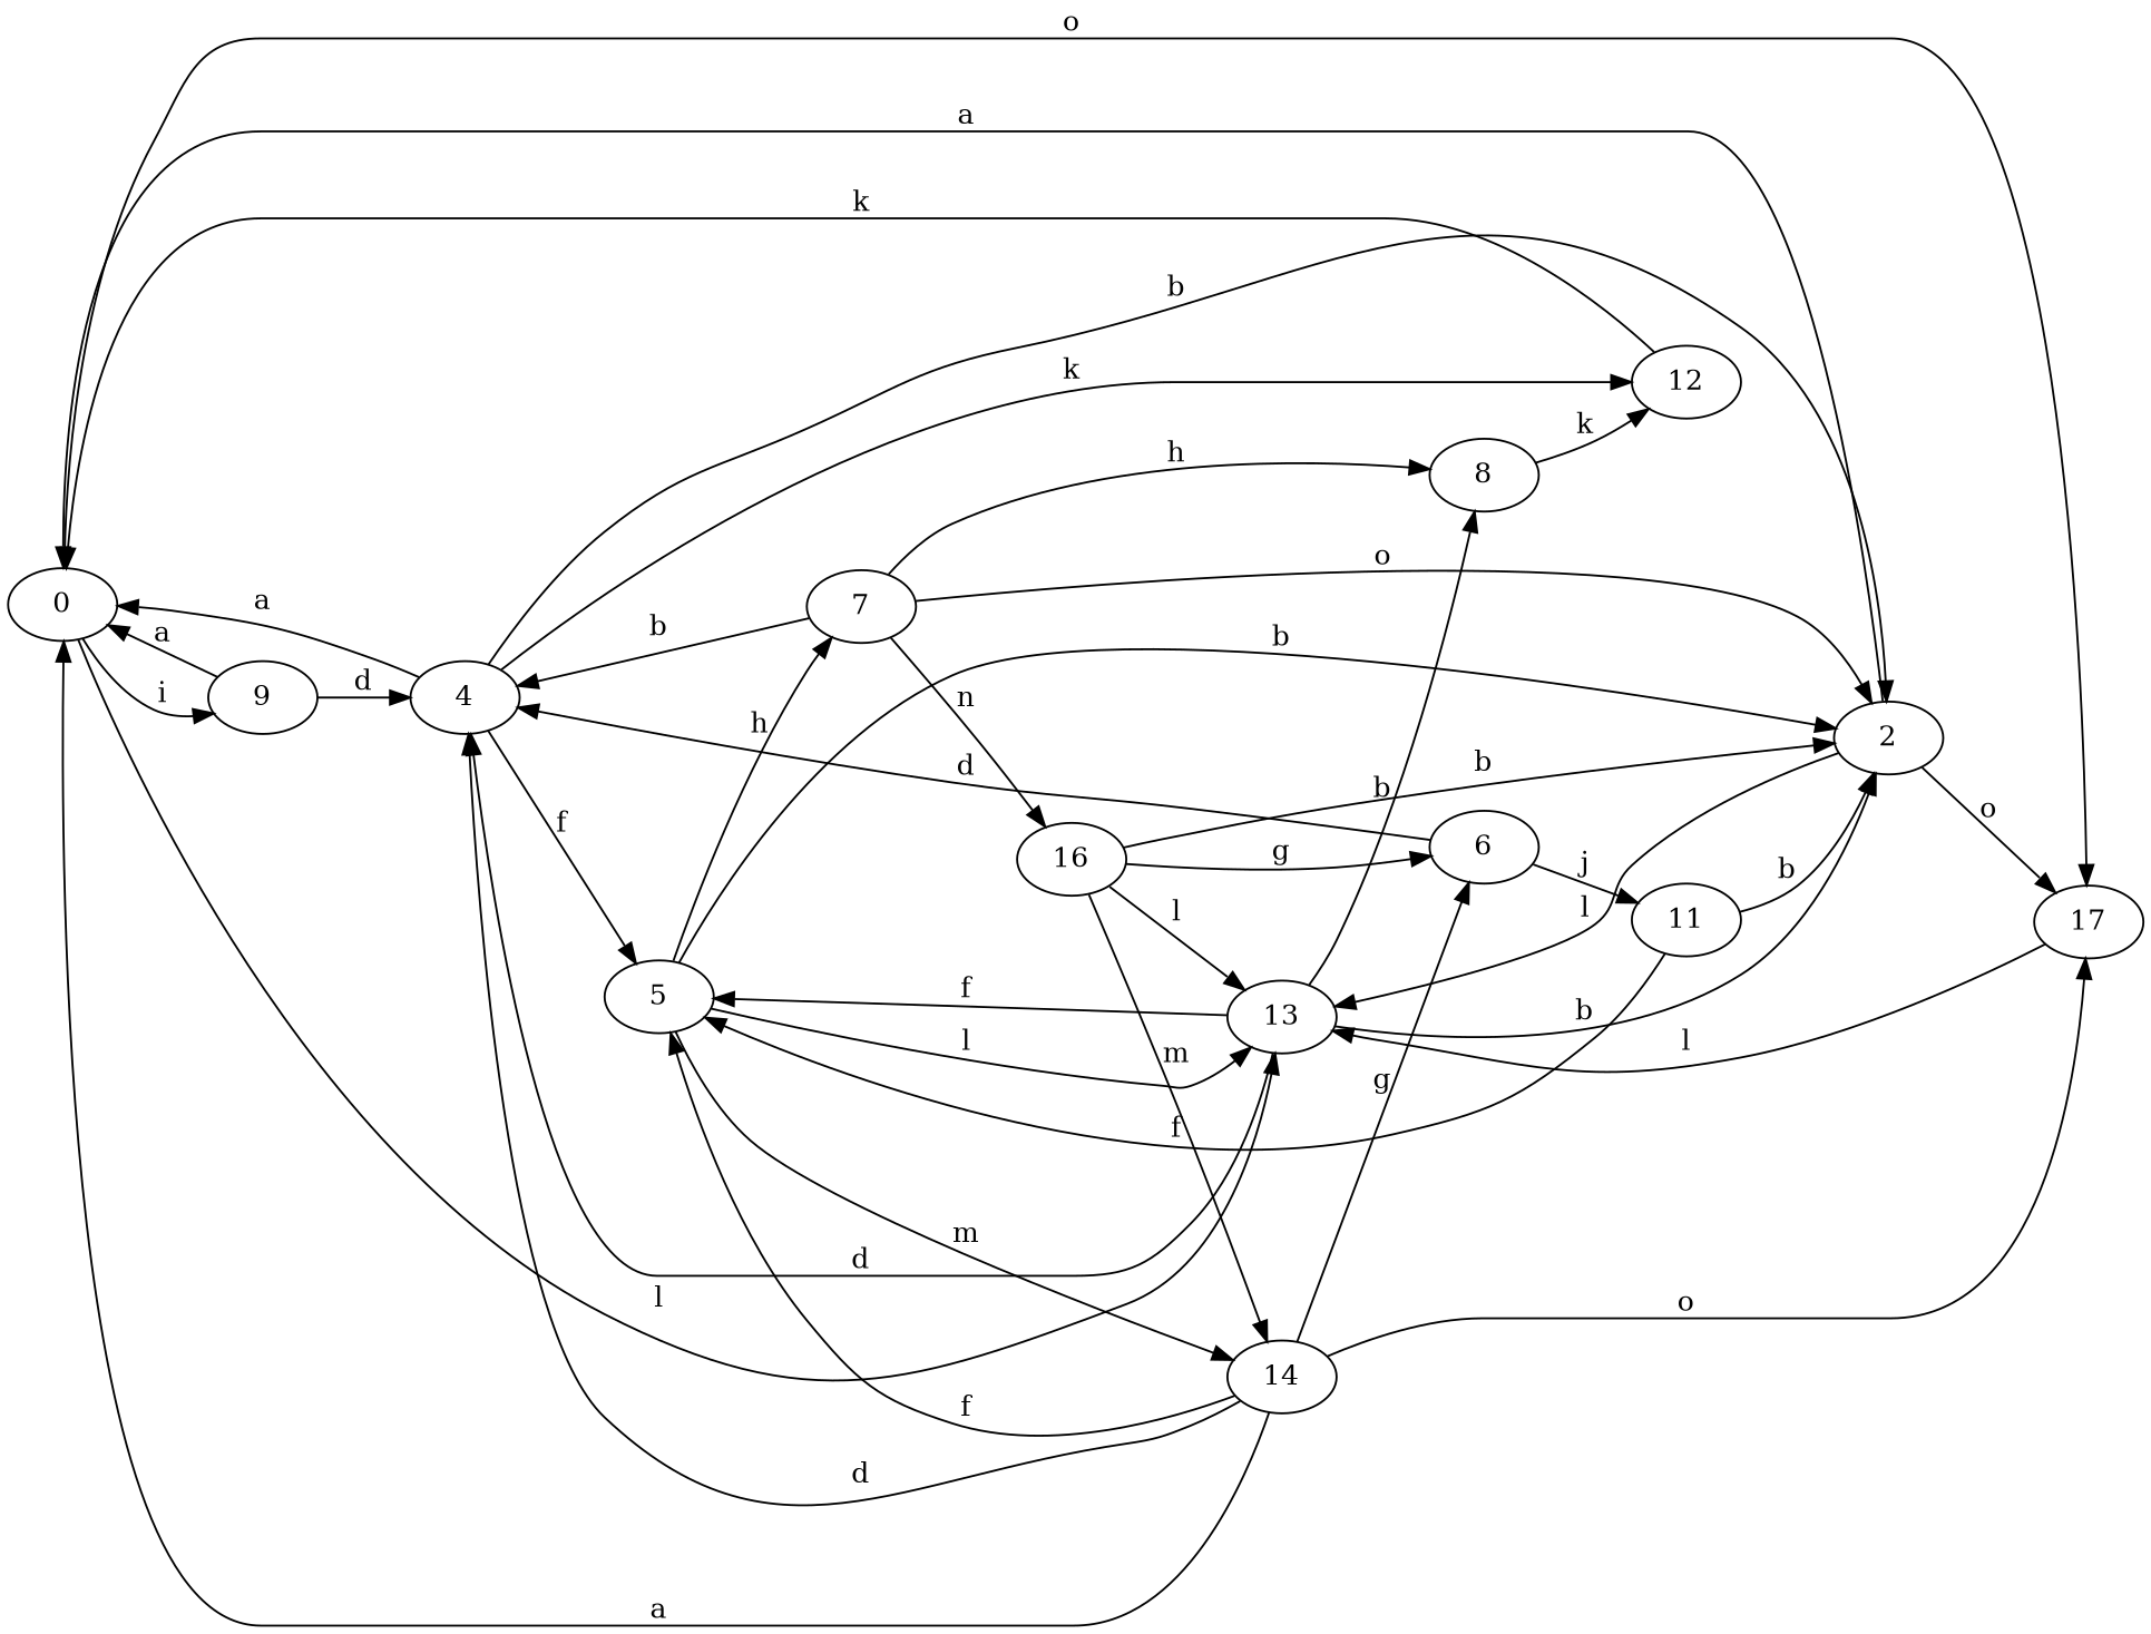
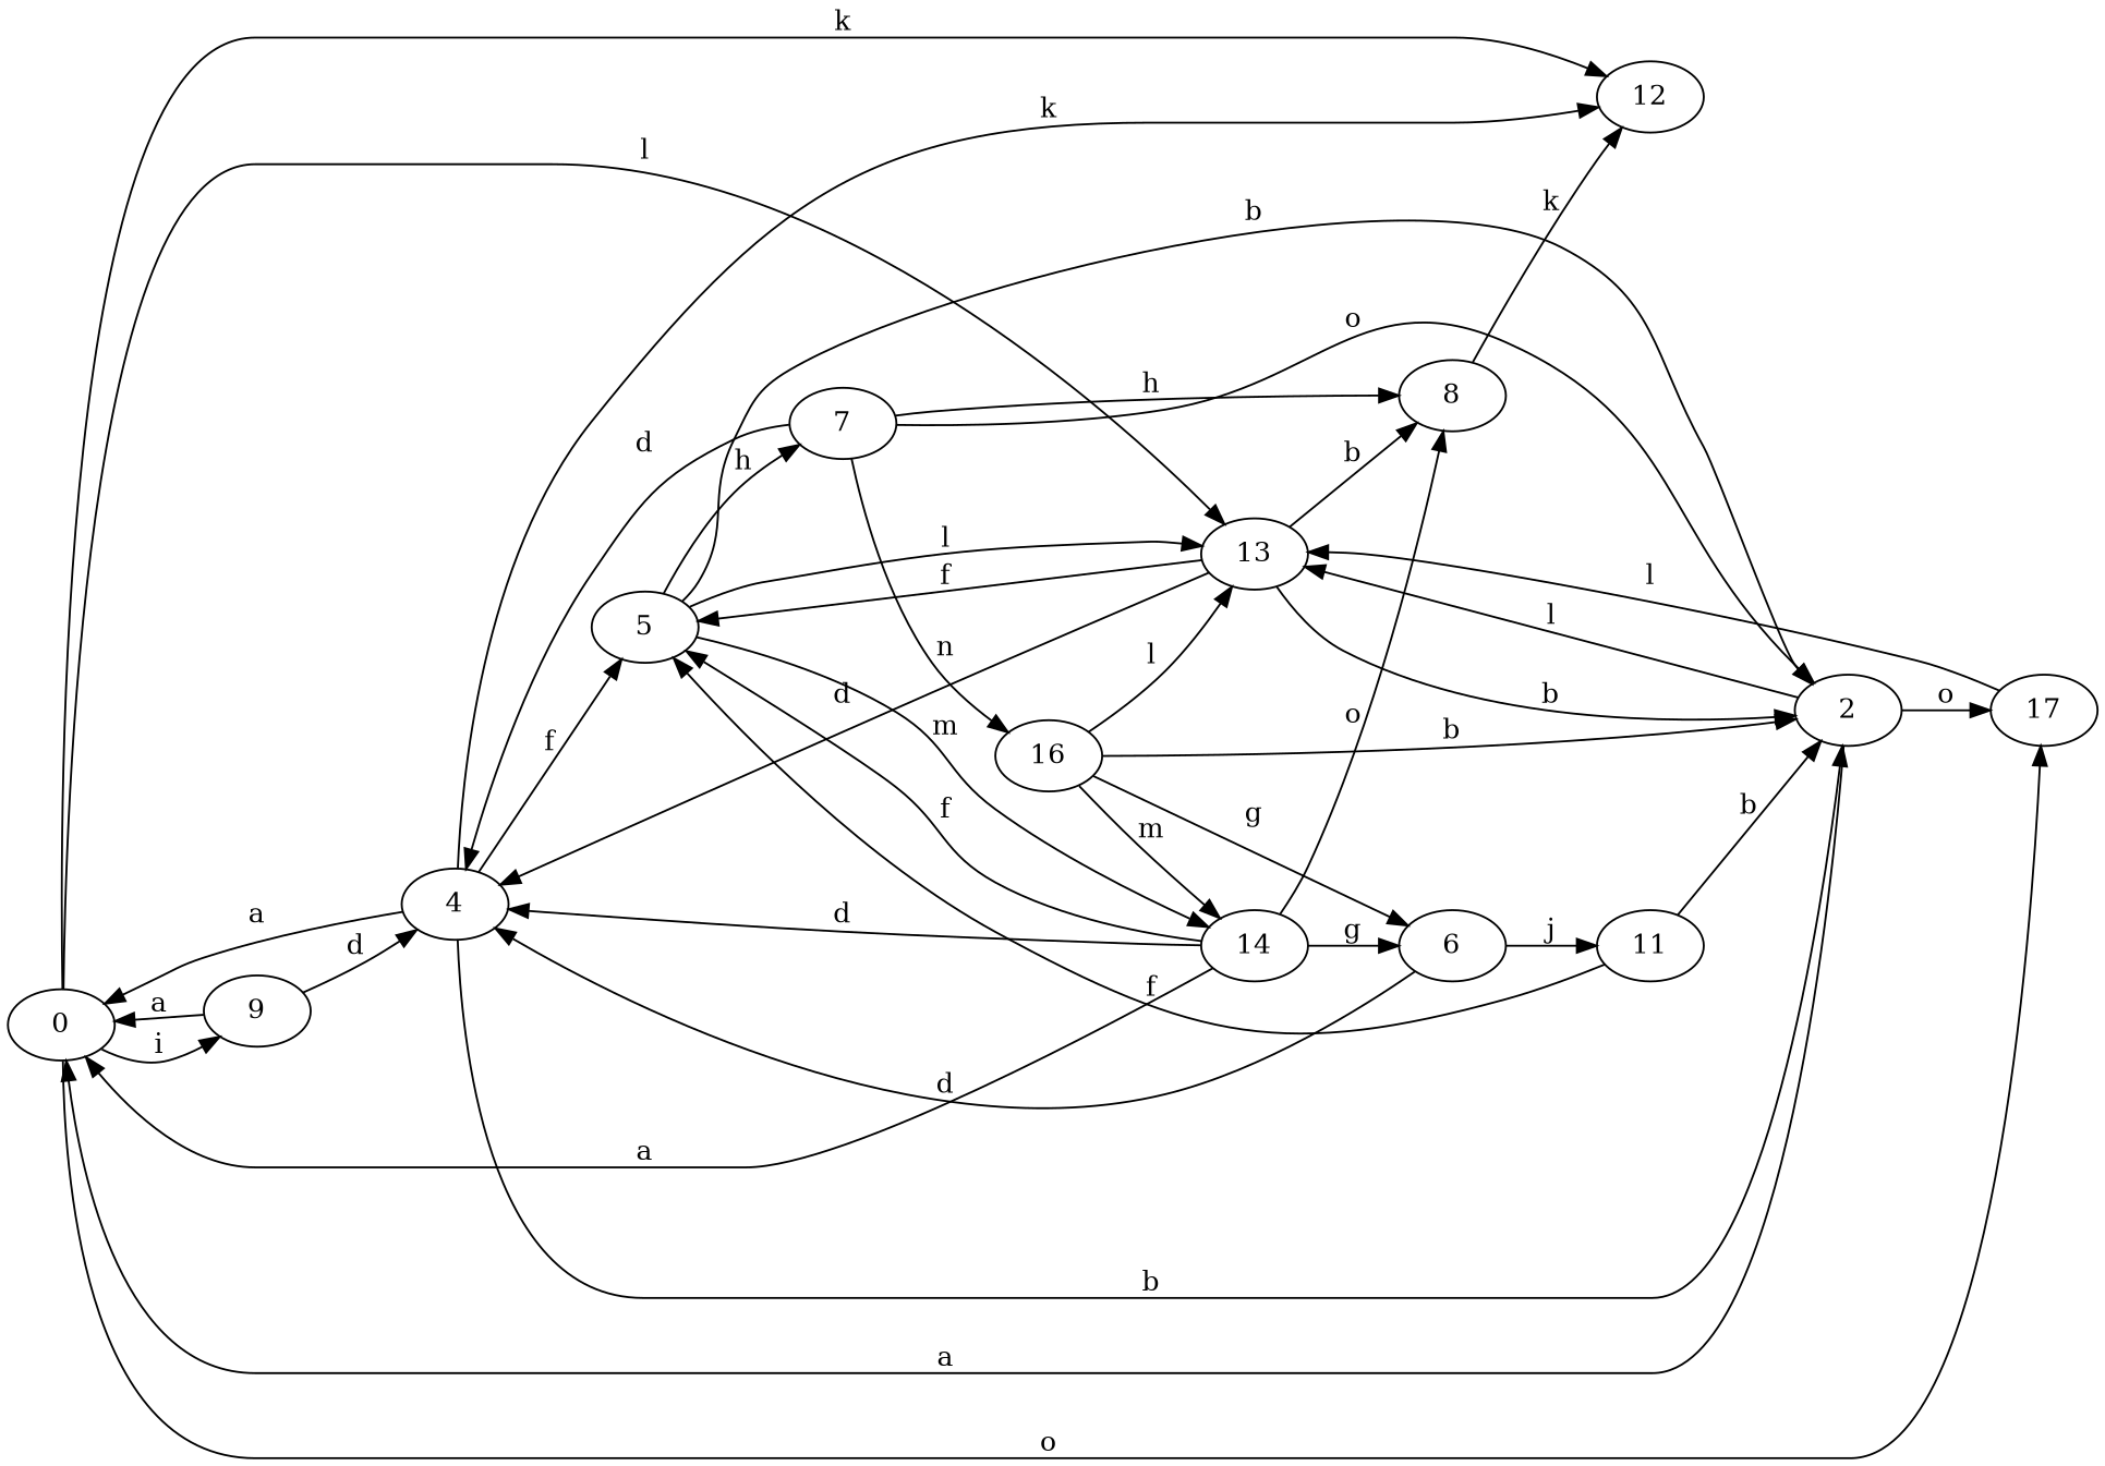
  strict digraph {
    rankdir=LR
    0
    9
    12
    13
    17
    4
    2
    5
    8
    7
    14
    16
    6
    11
    0 -> 9 [label=i]
-   12 -> 0 [label=k]
+   0 -> 12 [label=k]
    0 -> 13 [label=l]
    0 -> 17 [label=o]
    9 -> 0 [label=a]
    9 -> 4 [label=d]
    13 -> 4 [label=d]
    13 -> 2 [label=b]
    13 -> 5 [label=f]
    13 -> 8 [label=b]
    17 -> 13 [label=l]
    4 -> 0 [label=a]
    4 -> 12 [label=k]
    4 -> 2 [label=b]
    4 -> 5 [label=f]
    2 -> 0 [label=a]
    2 -> 13 [label=l]
    2 -> 17 [label=o]
    5 -> 13 [label=l]
    5 -> 2 [label=b]
    5 -> 7 [label=h]
    5 -> 14 [label=m]
    8 -> 12 [label=k]
-   7 -> 4 [label=b]
+   7 -> 4 [label=d]
    7 -> 2 [label=o]
    7 -> 8 [label=h]
    7 -> 16 [label=n]
    14 -> 0 [label=a]
-   14 -> 17 [label=o]
+   14 -> 8 [label=o]
    14 -> 4 [label=d]
    14 -> 5 [label=f]
    14 -> 6 [label=g]
    16 -> 13 [label=l]
    16 -> 2 [label=b]
    16 -> 14 [label=m]
    16 -> 6 [label=g]
    6 -> 4 [label=d]
    6 -> 11 [label=j]
    11 -> 2 [label=b]
    11 -> 5 [label=f]
  }
